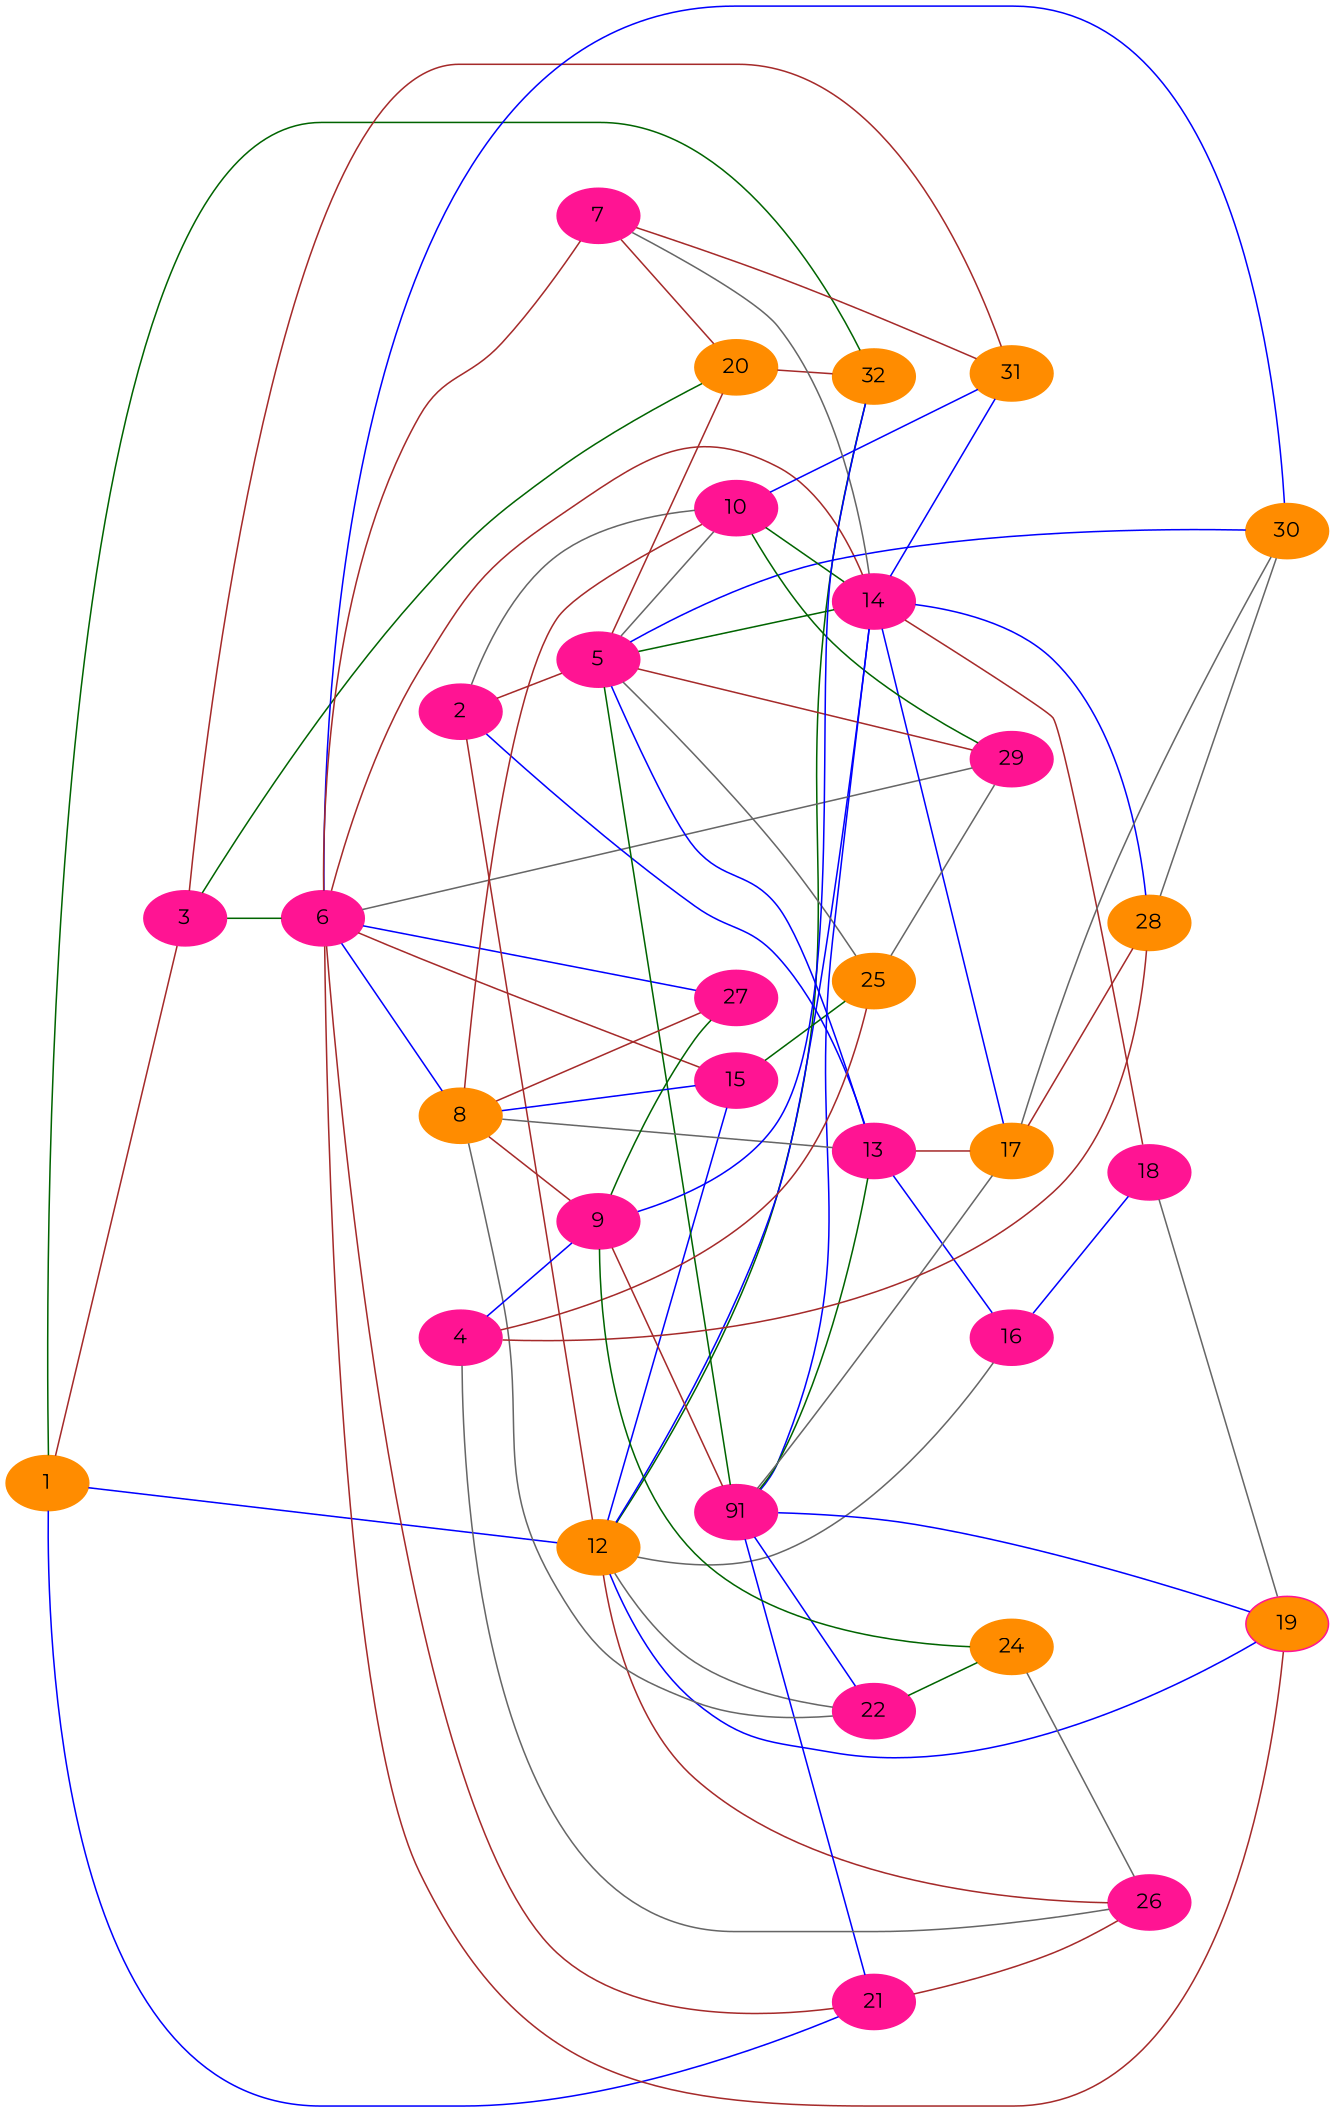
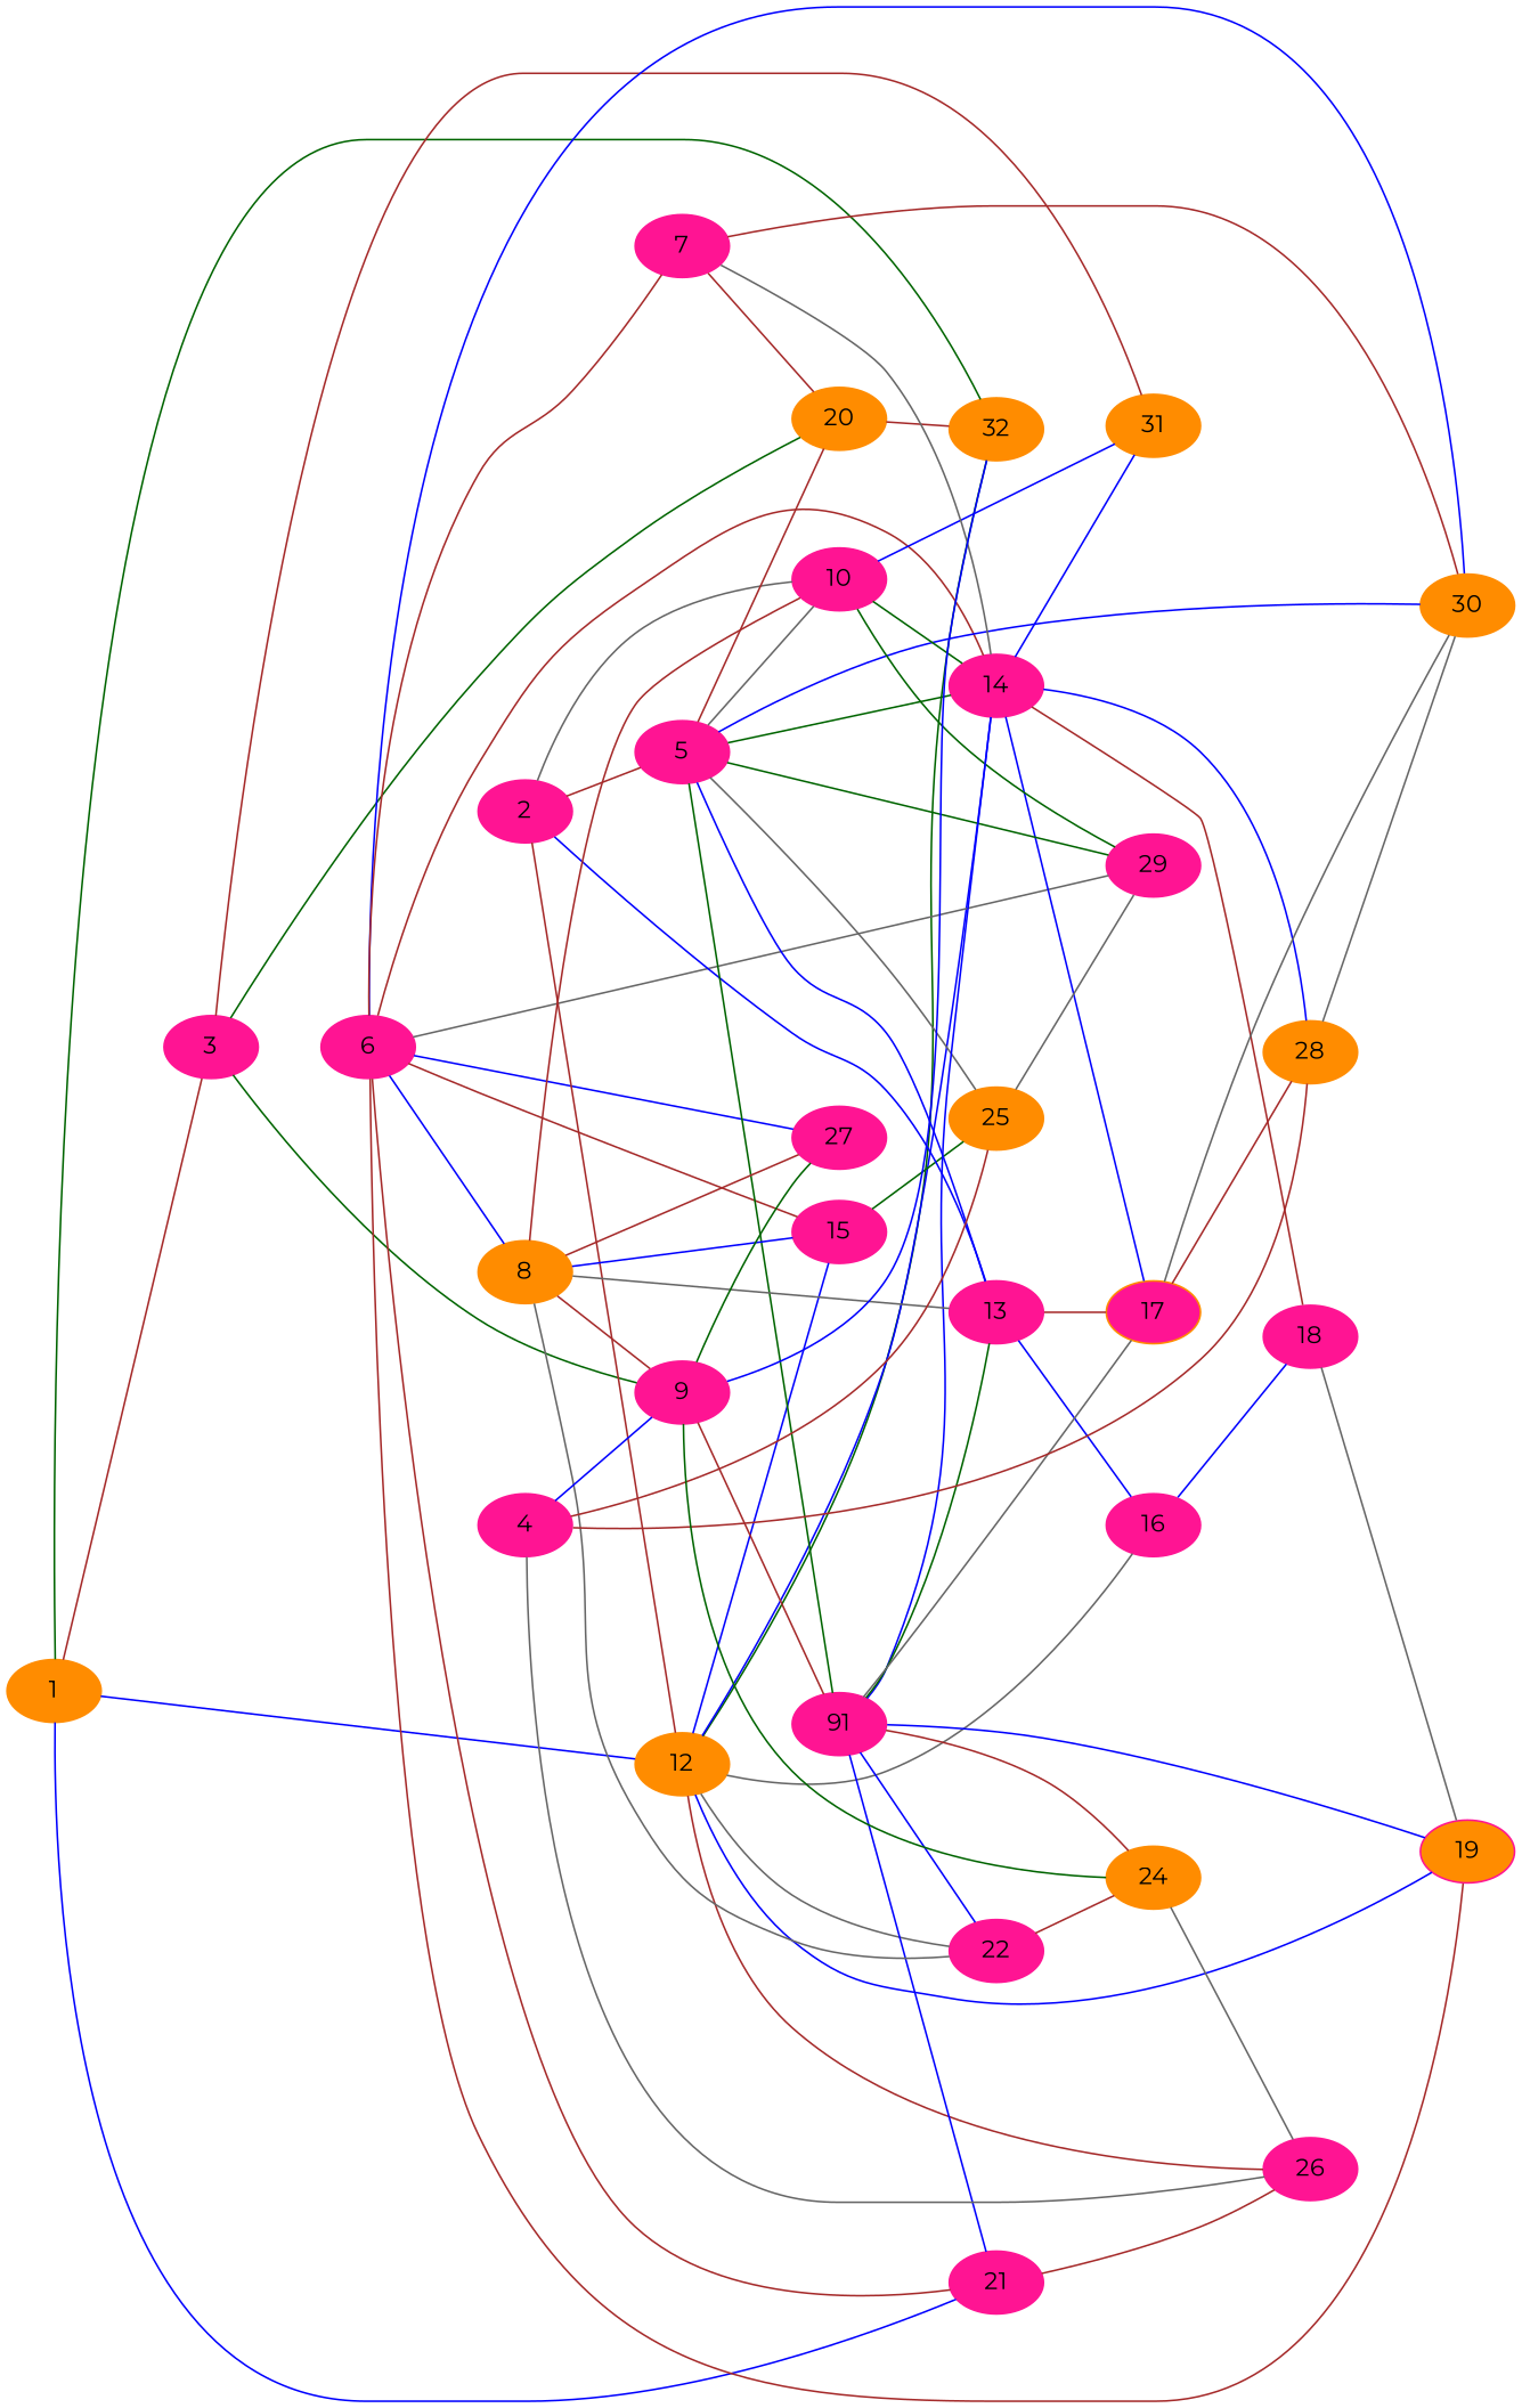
  graph {
    fontname=Montserrat
    rankdir=LR
    node [color=deeppink fontname=Montserrat style=filled]
    edge [color=brown fontname=Montserrat weight=1.0]
    1 [color=darkorange]
    3
    12 [color=darkorange]
    21
    32 [color=darkorange]
    6
    20 [color=darkorange]
    31 [color=darkorange]
    26
    14
    15
    19 [fillcolor=darkorange]
    22
    16
    2
    5
    10
    13
    25 [color=darkorange]
    n20 [label=91]
    29
    30 [color=darkorange]
-   17 [color=darkorange]
+   17 [color=darkorange fillcolor=deeppink]
    7
    8 [color=darkorange]
    27
    4
    9
    28 [color=darkorange]
    24 [color=darkorange]
    18
    1 -- 3
    1 -- 12 [color=blue]
    1 -- 21 [color=blue]
    1 -- 32 [color=darkgreen]
-   3 -- 6 [color=darkgreen]
+   3 -- 9 [color=darkgreen]
    3 -- 20 [color=darkgreen]
    3 -- 31
    12 -- 32 [color=darkgreen]
    12 -- 26
    12 -- 14 [color=blue weight=2.0]
    12 -- 15 [color=blue]
    12 -- 19 [color=blue]
    12 -- 22 [color=gray40]
    12 -- 16 [color=gray40]
    21 -- 26
    6 -- 21
    6 -- 14
    6 -- 15
    6 -- 19
    6 -- 29 [color=gray40]
    6 -- 30 [color=blue]
    6 -- 7
    6 -- 8 [color=blue]
    6 -- 27 [color=blue]
    20 -- 32
    14 -- 31 [color=blue]
    14 -- 17 [color=blue]
    14 -- 28 [color=blue]
    14 -- 18 [weight=2.0]
    15 -- 25 [color=darkgreen]
-   22 -- 24 [color=darkgreen]
+   22 -- 24
    16 -- 18 [color=blue]
    2 -- 12
    2 -- 5
    2 -- 10 [color=gray40]
    2 -- 13 [color=blue]
    5 -- 20
    5 -- 14 [color=darkgreen]
    5 -- 10 [color=gray40 weight=2.0]
    5 -- 13 [color=blue]
    5 -- 25 [color=gray40]
    5 -- n20 [color=darkgreen]
-   5 -- 29
+   5 -- 29 [color=darkgreen]
    5 -- 30 [color=blue]
    10 -- 31 [color=blue]
    10 -- 14 [color=darkgreen]
    10 -- 29 [color=darkgreen]
    13 -- 16 [color=blue]
    13 -- 17 [weight=3.0]
    25 -- 29 [color=gray40]
    n20 -- 21 [color=blue]
    n20 -- 14 [color=blue]
    n20 -- 19 [color=blue]
    n20 -- 22 [color=blue]
    n20 -- 13 [color=darkgreen weight=2.0]
    n20 -- 17 [color=gray40 weight=2.0]
+   n20 -- 24
    17 -- 30 [color=gray40]
    17 -- 28
    7 -- 20
-   7 -- 31
+   7 -- 30
    7 -- 14 [color=gray40]
    8 -- 15 [color=blue]
    8 -- 22 [color=gray40]
    8 -- 10 [weight=2.0]
    8 -- 13 [color=gray40 weight=2.0]
    8 -- 27
    8 -- 9 [weight=2.0]
    4 -- 26 [color=gray40]
    4 -- 25
    4 -- 9 [color=blue]
    4 -- 28
    9 -- 32 [color=blue]
    9 -- n20
    9 -- 27 [color=darkgreen weight=2.0]
    9 -- 24 [color=darkgreen]
    28 -- 30 [color=gray40]
    24 -- 26 [color=gray40]
    18 -- 19 [color=gray40]
  }
